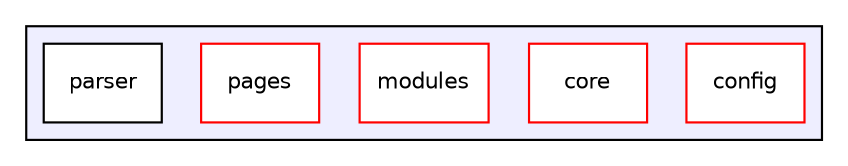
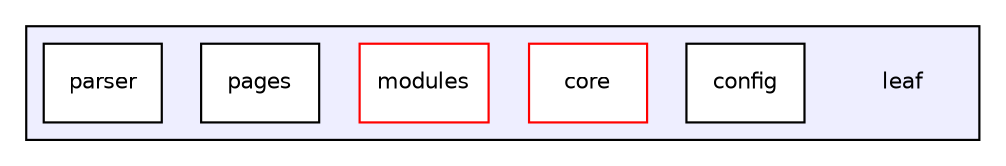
  digraph {
    compound=true
    node [fontname=Helvetica fontsize=10 shape=box color=black fillcolor=white style=filled]
-   n2 [color=red label=config]
+   n1 [label=leaf shape=plaintext color="" fillcolor="" style=""]
+   n2 [label=config]
    n3 [color=red label=core]
    n4 [color=red label=modules]
-   n5 [color=red label=pages]
+   n5 [label=pages]
    n6 [label=parser]
    subgraph cluster_1 {
      bgcolor="#eeeeff"
      pencolor=black
+     n1
      n2
      n3
      n4
      n5
      n6
    }
  }
